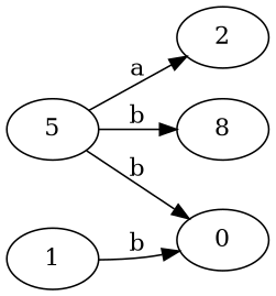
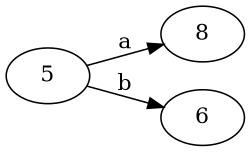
  strict digraph {
    rankdir=LR
    n1 [label=5]
-   2
    n3 [label=8]
-   6 [label=0]
-   1
-   n1 -> 2 [label=a]
-   n1 -> n3 [label=b]
+   6
+   n1 -> n3 [label=a]
    n1 -> 6 [label=b]
-   1 -> 6 [label=b]
  }
